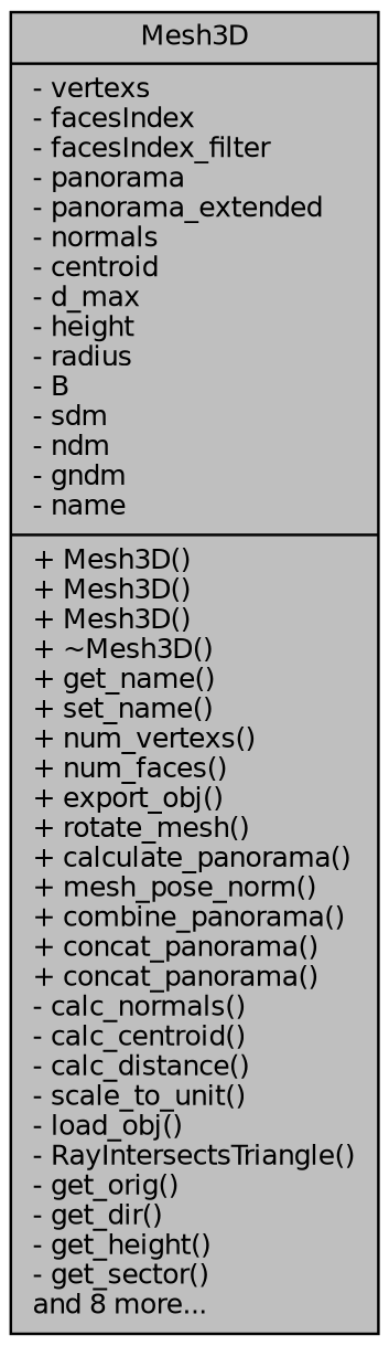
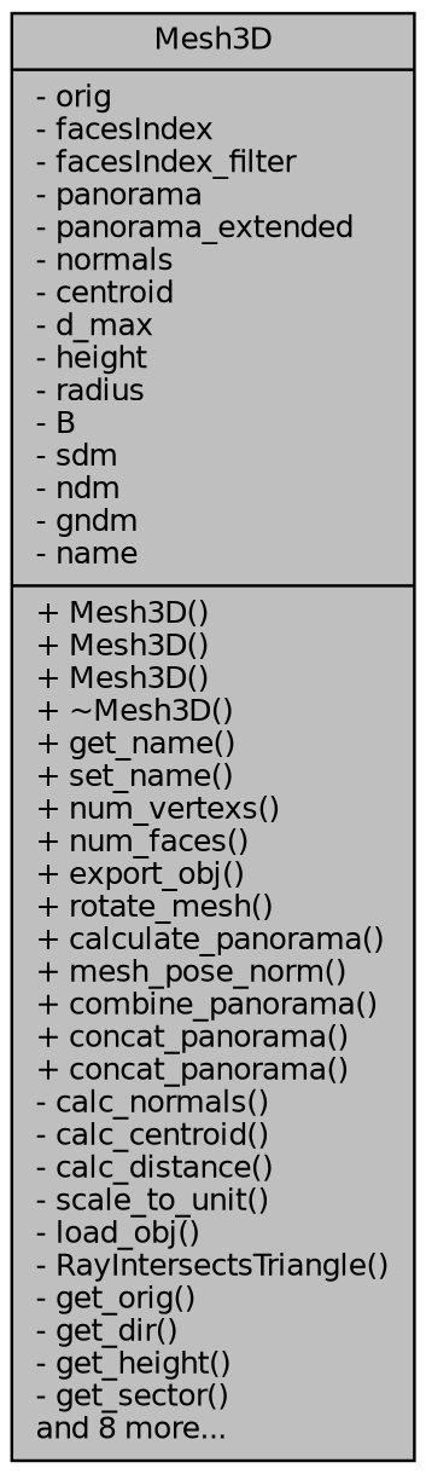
  digraph {
-   n1 [color=black fillcolor=grey75 fontcolor=black fontname=Helvetica fontsize=10 height=0.2 label="{Mesh3D\n|- vertexs\l- facesIndex\l- facesIndex_filter\l- panorama\l- panorama_extended\l- normals\l- centroid\l- d_max\l- height\l- radius\l- B\l- sdm\l- ndm\l- gndm\l- name\l|+ Mesh3D()\l+ Mesh3D()\l+ Mesh3D()\l+ ~Mesh3D()\l+ get_name()\l+ set_name()\l+ num_vertexs()\l+ num_faces()\l+ export_obj()\l+ rotate_mesh()\l+ calculate_panorama()\l+ mesh_pose_norm()\l+ combine_panorama()\l+ concat_panorama()\l+ concat_panorama()\l- calc_normals()\l- calc_centroid()\l- calc_distance()\l- scale_to_unit()\l- load_obj()\l- RayIntersectsTriangle()\l- get_orig()\l- get_dir()\l- get_height()\l- get_sector()\land 8 more...\l}" shape=record style=filled width=0.4]
+   n1 [color=black fillcolor=grey75 fontcolor=black fontname=Helvetica fontsize=10 height=0.2 label="{Mesh3D\n|- orig\l- facesIndex\l- facesIndex_filter\l- panorama\l- panorama_extended\l- normals\l- centroid\l- d_max\l- height\l- radius\l- B\l- sdm\l- ndm\l- gndm\l- name\l|+ Mesh3D()\l+ Mesh3D()\l+ Mesh3D()\l+ ~Mesh3D()\l+ get_name()\l+ set_name()\l+ num_vertexs()\l+ num_faces()\l+ export_obj()\l+ rotate_mesh()\l+ calculate_panorama()\l+ mesh_pose_norm()\l+ combine_panorama()\l+ concat_panorama()\l+ concat_panorama()\l- calc_normals()\l- calc_centroid()\l- calc_distance()\l- scale_to_unit()\l- load_obj()\l- RayIntersectsTriangle()\l- get_orig()\l- get_dir()\l- get_height()\l- get_sector()\land 8 more...\l}" shape=record style=filled width=0.4]
  }
